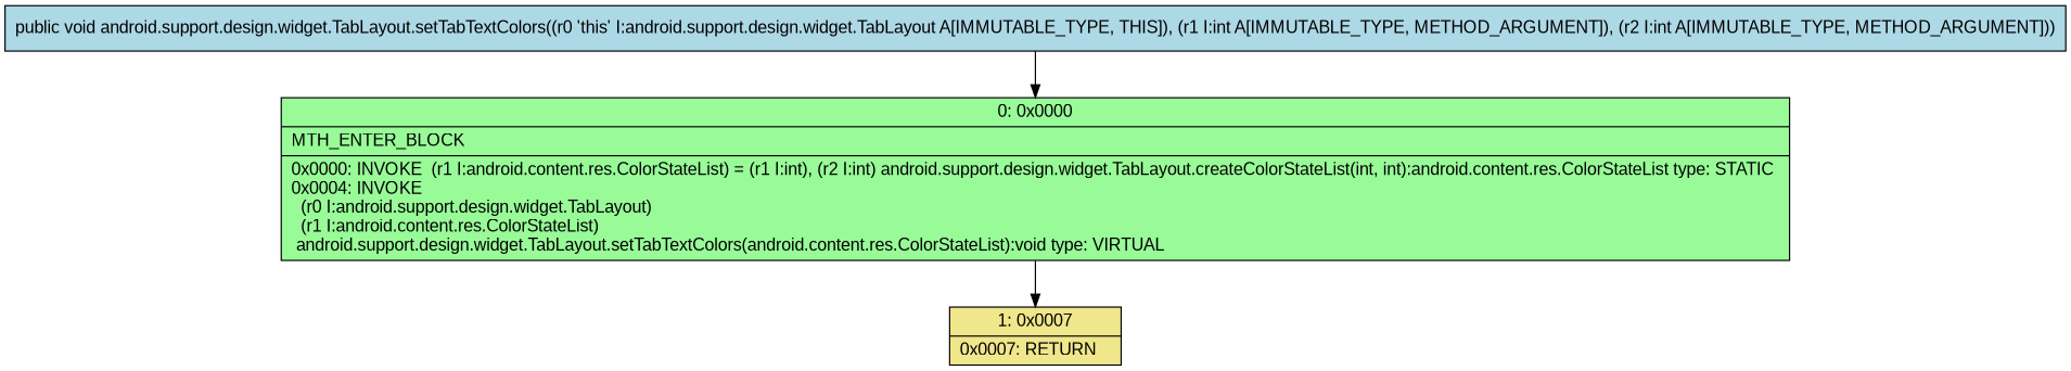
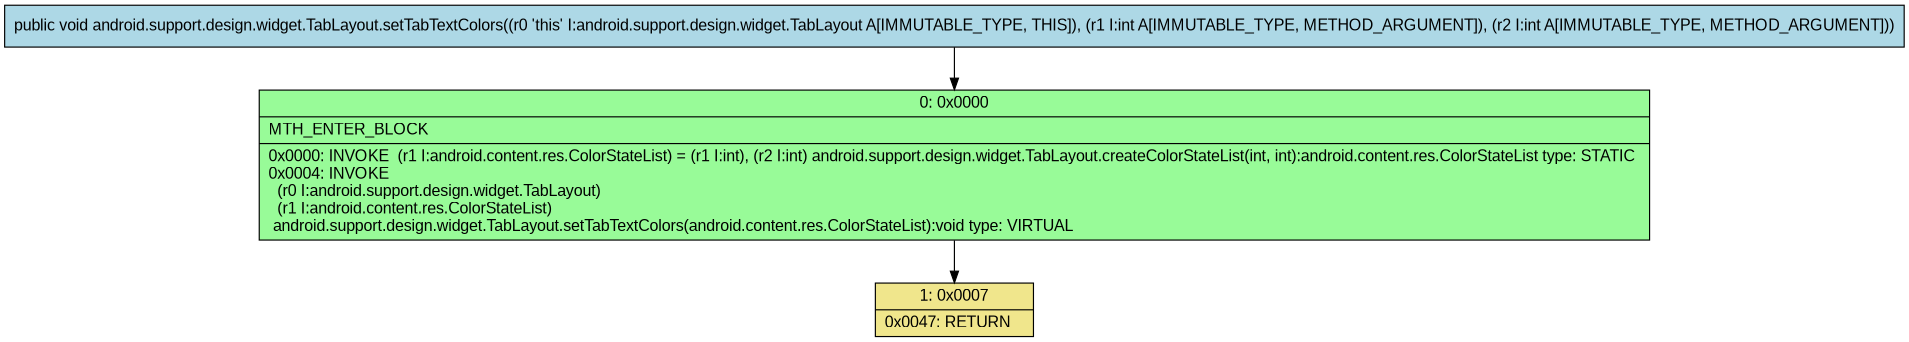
  digraph {
    fontname="Liberation Sans"
    node [shape=record style=filled fontname="Liberation Sans"]
    edge [fontname="Liberation Sans"]
    n1 [label="{0\:\ 0x0000|MTH_ENTER_BLOCK\l|0x0000: INVOKE  (r1 I:android.content.res.ColorStateList) = (r1 I:int), (r2 I:int) android.support.design.widget.TabLayout.createColorStateList(int, int):android.content.res.ColorStateList type: STATIC \l0x0004: INVOKE  \l  (r0 I:android.support.design.widget.TabLayout)\l  (r1 I:android.content.res.ColorStateList)\l android.support.design.widget.TabLayout.setTabTextColors(android.content.res.ColorStateList):void type: VIRTUAL \l}" fillcolor=palegreen]
-   n2 [label="{1\:\ 0x0007|0x0007: RETURN   \l}" fillcolor=khaki]
+   n2 [label="{1\:\ 0x0007|0x0047: RETURN   \l}" fillcolor=khaki]
    n3 [label="{public void android.support.design.widget.TabLayout.setTabTextColors((r0 'this' I:android.support.design.widget.TabLayout A[IMMUTABLE_TYPE, THIS]), (r1 I:int A[IMMUTABLE_TYPE, METHOD_ARGUMENT]), (r2 I:int A[IMMUTABLE_TYPE, METHOD_ARGUMENT])) }" fillcolor=lightblue]
    n1 -> n2
    n3 -> n1
  }
